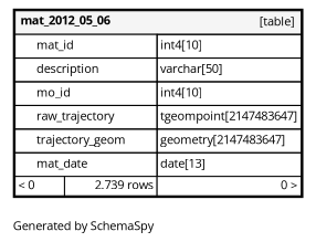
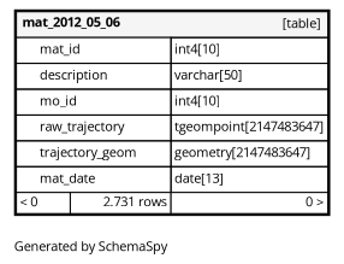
  digraph {
    bgcolor="#ffffff"
    fontname="Open Sans"
    fontsize=11
    label="\nGenerated by SchemaSpy"
    labeljust=l
    nodesep=0.18
    rankdir=RL
    ranksep=0.46
    ration=compress
-   n1 [fontname="Open Sans" fontsize=11 label=<     <TABLE BORDER="2" CELLBORDER="1" CELLSPACING="0" BGCOLOR="#ffffff">       <TR><TD COLSPAN="4"  BGCOLOR="#f5f5f5"><TABLE BORDER="0" CELLSPACING="0"><TR><TD ALIGN="LEFT" FIXEDSIZE="TRUE" WIDTH="111" HEIGHT="16"><B>mat_2012_05_06</B></TD><TD ALIGN="RIGHT">[table]</TD></TR></TABLE></TD></TR>       <TR><TD PORT="mat_id" COLSPAN="2" BGCOLOR="#ffffff" ALIGN="LEFT"><TABLE BORDER="0" CELLSPACING="0" ALIGN="LEFT"><TR ALIGN="LEFT"><TD ALIGN="LEFT" FIXEDSIZE="TRUE" WIDTH="15" HEIGHT="16"></TD><TD ALIGN="LEFT" FIXEDSIZE="TRUE" WIDTH="111" HEIGHT="16">mat_id</TD></TR></TABLE></TD><TD PORT="mat_id.type" ALIGN="LEFT">int4[10]</TD></TR>       <TR><TD PORT="description" COLSPAN="2" ALIGN="LEFT"><TABLE BORDER="0" CELLSPACING="0" ALIGN="LEFT"><TR ALIGN="LEFT"><TD ALIGN="LEFT" FIXEDSIZE="TRUE" WIDTH="15" HEIGHT="16"></TD><TD ALIGN="LEFT" FIXEDSIZE="TRUE" WIDTH="111" HEIGHT="16">description</TD></TR></TABLE></TD><TD PORT="description.type" ALIGN="LEFT">varchar[50]</TD></TR>       <TR><TD PORT="mo_id" COLSPAN="2" ALIGN="LEFT"><TABLE BORDER="0" CELLSPACING="0" ALIGN="LEFT"><TR ALIGN="LEFT"><TD ALIGN="LEFT" FIXEDSIZE="TRUE" WIDTH="15" HEIGHT="16"></TD><TD ALIGN="LEFT" FIXEDSIZE="TRUE" WIDTH="111" HEIGHT="16">mo_id</TD></TR></TABLE></TD><TD PORT="mo_id.type" ALIGN="LEFT">int4[10]</TD></TR>       <TR><TD PORT="raw_trajectory" COLSPAN="2" ALIGN="LEFT"><TABLE BORDER="0" CELLSPACING="0" ALIGN="LEFT"><TR ALIGN="LEFT"><TD ALIGN="LEFT" FIXEDSIZE="TRUE" WIDTH="15" HEIGHT="16"></TD><TD ALIGN="LEFT" FIXEDSIZE="TRUE" WIDTH="111" HEIGHT="16">raw_trajectory</TD></TR></TABLE></TD><TD PORT="raw_trajectory.type" ALIGN="LEFT">tgeompoint[2147483647]</TD></TR>       <TR><TD PORT="trajectory_geom" COLSPAN="2" ALIGN="LEFT"><TABLE BORDER="0" CELLSPACING="0" ALIGN="LEFT"><TR ALIGN="LEFT"><TD ALIGN="LEFT" FIXEDSIZE="TRUE" WIDTH="15" HEIGHT="16"></TD><TD ALIGN="LEFT" FIXEDSIZE="TRUE" WIDTH="111" HEIGHT="16">trajectory_geom</TD></TR></TABLE></TD><TD PORT="trajectory_geom.type" ALIGN="LEFT">geometry[2147483647]</TD></TR>       <TR><TD PORT="mat_date" COLSPAN="2" ALIGN="LEFT"><TABLE BORDER="0" CELLSPACING="0" ALIGN="LEFT"><TR ALIGN="LEFT"><TD ALIGN="LEFT" FIXEDSIZE="TRUE" WIDTH="15" HEIGHT="16"></TD><TD ALIGN="LEFT" FIXEDSIZE="TRUE" WIDTH="111" HEIGHT="16">mat_date</TD></TR></TABLE></TD><TD PORT="mat_date.type" ALIGN="LEFT">date[13]</TD></TR>       <TR><TD ALIGN="LEFT" BGCOLOR="#ffffff">&lt; 0</TD><TD ALIGN="RIGHT" BGCOLOR="#ffffff">2.739 rows</TD><TD ALIGN="RIGHT" BGCOLOR="#ffffff">0 &gt;</TD></TR>     </TABLE>> shape=plaintext]
+   n1 [fontname="Open Sans" fontsize=11 label=<     <TABLE BORDER="2" CELLBORDER="1" CELLSPACING="0" BGCOLOR="#ffffff">       <TR><TD COLSPAN="4"  BGCOLOR="#f5f5f5"><TABLE BORDER="0" CELLSPACING="0"><TR><TD ALIGN="LEFT" FIXEDSIZE="TRUE" WIDTH="111" HEIGHT="16"><B>mat_2012_05_06</B></TD><TD ALIGN="RIGHT">[table]</TD></TR></TABLE></TD></TR>       <TR><TD PORT="mat_id" COLSPAN="2" BGCOLOR="#ffffff" ALIGN="LEFT"><TABLE BORDER="0" CELLSPACING="0" ALIGN="LEFT"><TR ALIGN="LEFT"><TD ALIGN="LEFT" FIXEDSIZE="TRUE" WIDTH="15" HEIGHT="16"></TD><TD ALIGN="LEFT" FIXEDSIZE="TRUE" WIDTH="111" HEIGHT="16">mat_id</TD></TR></TABLE></TD><TD PORT="mat_id.type" ALIGN="LEFT">int4[10]</TD></TR>       <TR><TD PORT="description" COLSPAN="2" ALIGN="LEFT"><TABLE BORDER="0" CELLSPACING="0" ALIGN="LEFT"><TR ALIGN="LEFT"><TD ALIGN="LEFT" FIXEDSIZE="TRUE" WIDTH="15" HEIGHT="16"></TD><TD ALIGN="LEFT" FIXEDSIZE="TRUE" WIDTH="111" HEIGHT="16">description</TD></TR></TABLE></TD><TD PORT="description.type" ALIGN="LEFT">varchar[50]</TD></TR>       <TR><TD PORT="mo_id" COLSPAN="2" ALIGN="LEFT"><TABLE BORDER="0" CELLSPACING="0" ALIGN="LEFT"><TR ALIGN="LEFT"><TD ALIGN="LEFT" FIXEDSIZE="TRUE" WIDTH="15" HEIGHT="16"></TD><TD ALIGN="LEFT" FIXEDSIZE="TRUE" WIDTH="111" HEIGHT="16">mo_id</TD></TR></TABLE></TD><TD PORT="mo_id.type" ALIGN="LEFT">int4[10]</TD></TR>       <TR><TD PORT="raw_trajectory" COLSPAN="2" ALIGN="LEFT"><TABLE BORDER="0" CELLSPACING="0" ALIGN="LEFT"><TR ALIGN="LEFT"><TD ALIGN="LEFT" FIXEDSIZE="TRUE" WIDTH="15" HEIGHT="16"></TD><TD ALIGN="LEFT" FIXEDSIZE="TRUE" WIDTH="111" HEIGHT="16">raw_trajectory</TD></TR></TABLE></TD><TD PORT="raw_trajectory.type" ALIGN="LEFT">tgeompoint[2147483647]</TD></TR>       <TR><TD PORT="trajectory_geom" COLSPAN="2" ALIGN="LEFT"><TABLE BORDER="0" CELLSPACING="0" ALIGN="LEFT"><TR ALIGN="LEFT"><TD ALIGN="LEFT" FIXEDSIZE="TRUE" WIDTH="15" HEIGHT="16"></TD><TD ALIGN="LEFT" FIXEDSIZE="TRUE" WIDTH="111" HEIGHT="16">trajectory_geom</TD></TR></TABLE></TD><TD PORT="trajectory_geom.type" ALIGN="LEFT">geometry[2147483647]</TD></TR>       <TR><TD PORT="mat_date" COLSPAN="2" ALIGN="LEFT"><TABLE BORDER="0" CELLSPACING="0" ALIGN="LEFT"><TR ALIGN="LEFT"><TD ALIGN="LEFT" FIXEDSIZE="TRUE" WIDTH="15" HEIGHT="16"></TD><TD ALIGN="LEFT" FIXEDSIZE="TRUE" WIDTH="111" HEIGHT="16">mat_date</TD></TR></TABLE></TD><TD PORT="mat_date.type" ALIGN="LEFT">date[13]</TD></TR>       <TR><TD ALIGN="LEFT" BGCOLOR="#ffffff">&lt; 0</TD><TD ALIGN="RIGHT" BGCOLOR="#ffffff">2.731 rows</TD><TD ALIGN="RIGHT" BGCOLOR="#ffffff">0 &gt;</TD></TR>     </TABLE>> shape=plaintext]
  }
